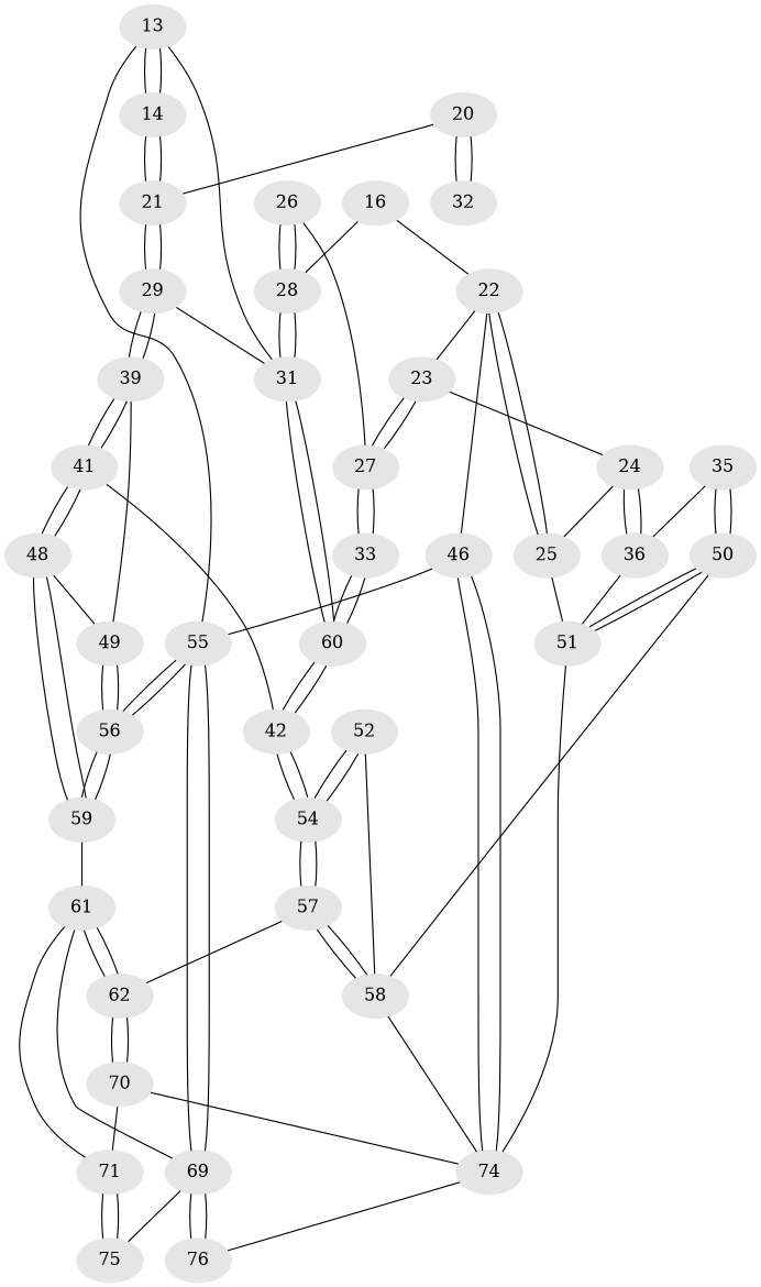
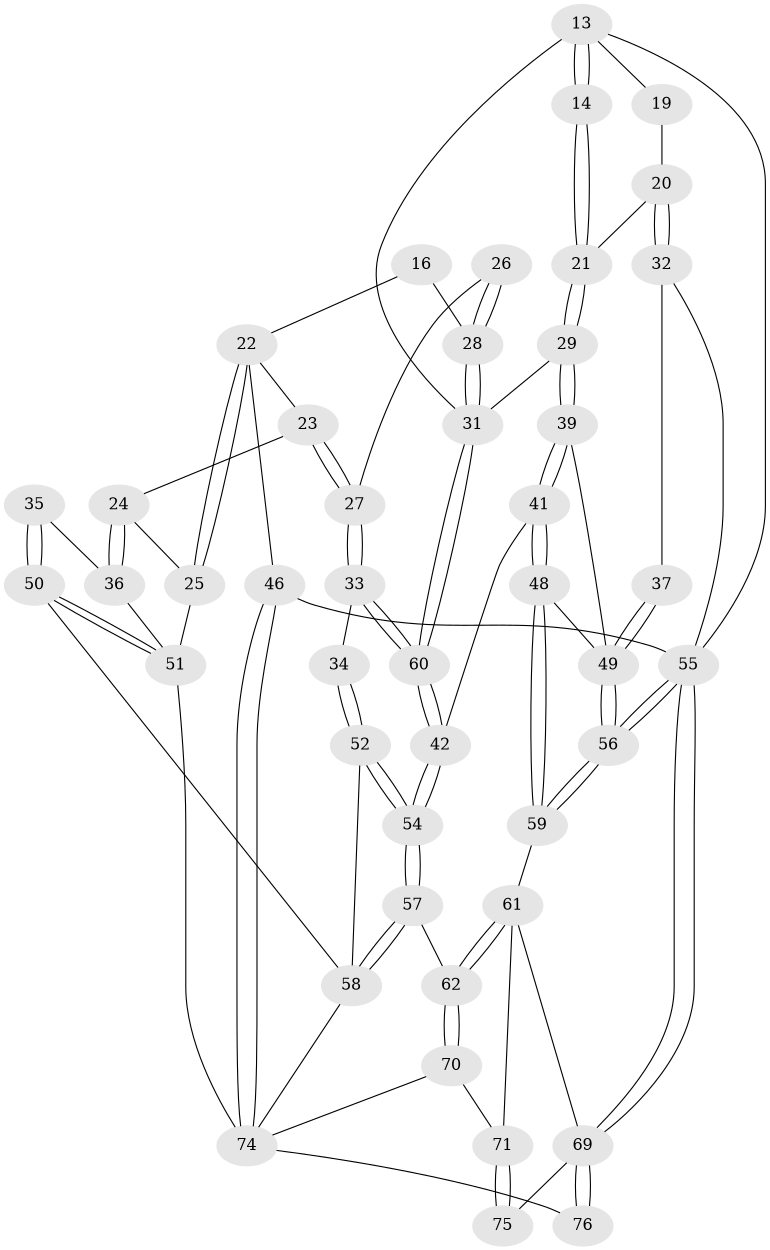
  graph {
    node [color=gray90 style=filled]
    13 [super="+3+9"]
    14
+   19
    31 [super="+30"]
    55 [super="+4"]
    21
    20
    n8 [label=60]
    56
    69 [super="+65+66"]
    29
    16 [super="+8"]
    22 [super="+18+17"]
    28 [super="+11+12+15"]
    23
    25
    46 [super="+5"]
    32
+   37
    39
    24
    27
    51 [super="+44"]
    74 [super="+73+72+64+45"]
    36
    33
    26
+   34
    49 [super="+47+38"]
    41
    42
    52
    35
    50
    54
    58 [super="+53"]
    48
    59
    57
    76
    61 [super="+60"]
    62
    75 [super="+68"]
    70
    71
    13 -- 14 [weight=2]
    13 -- 14
+   13 -- 19 [weight=2]
    13 -- 31
    13 -- 55
    14 -- 21
    14 -- 21
+   19 -- 20
    31 -- n8
    31 -- n8
    55 -- 56
    55 -- 56
    55 -- 69
    55 -- 69
    21 -- 29
    21 -- 29
    20 -- 21
    20 -- 32
    20 -- 32
    n8 -- 42
    n8 -- 42
    56 -- 59
    56 -- 59
    69 -- 76 [weight=2]
    69 -- 76
    69 -- 75
    29 -- 31
    29 -- 39
    29 -- 39
    16 -- 22 [weight=2]
    16 -- 28 [weight=2]
    22 -- 23
    22 -- 25
    22 -- 25
    22 -- 46 [weight=2]
    28 -- 31 [weight=2]
    28 -- 31
    23 -- 24
    23 -- 27
    23 -- 27
    25 -- 51
    46 -- 55 [weight=2]
    46 -- 74 [weight=2]
    46 -- 74
+   32 -- 55
+   32 -- 37
+   37 -- 49 [weight=2]
+   37 -- 49
    39 -- 49
    39 -- 41
    39 -- 41
    24 -- 25
    24 -- 36
    24 -- 36
    27 -- 33
    27 -- 33
    51 -- 74 [weight=2]
    74 -- 76
    36 -- 51
    33 -- n8
    33 -- n8
+   33 -- 34
    26 -- 28 [weight=2]
    26 -- 28
    26 -- 27
+   34 -- 52
+   34 -- 52
    49 -- 56
    49 -- 56
    41 -- 42
    41 -- 48
    41 -- 48
    42 -- 54
    42 -- 54
    52 -- 54
    52 -- 54
    52 -- 58
    35 -- 36
    35 -- 50
    35 -- 50
    50 -- 51
    50 -- 51
    50 -- 58
    54 -- 57
    54 -- 57
    58 -- 74
    48 -- 49
    48 -- 59
    48 -- 59
    59 -- 61
    57 -- 58
    57 -- 58
    57 -- 62
    61 -- 69
    61 -- 62
    61 -- 62
    61 -- 71
    62 -- 70
    62 -- 70
    70 -- 74
    70 -- 71
    71 -- 75 [weight=2]
    71 -- 75
  }
